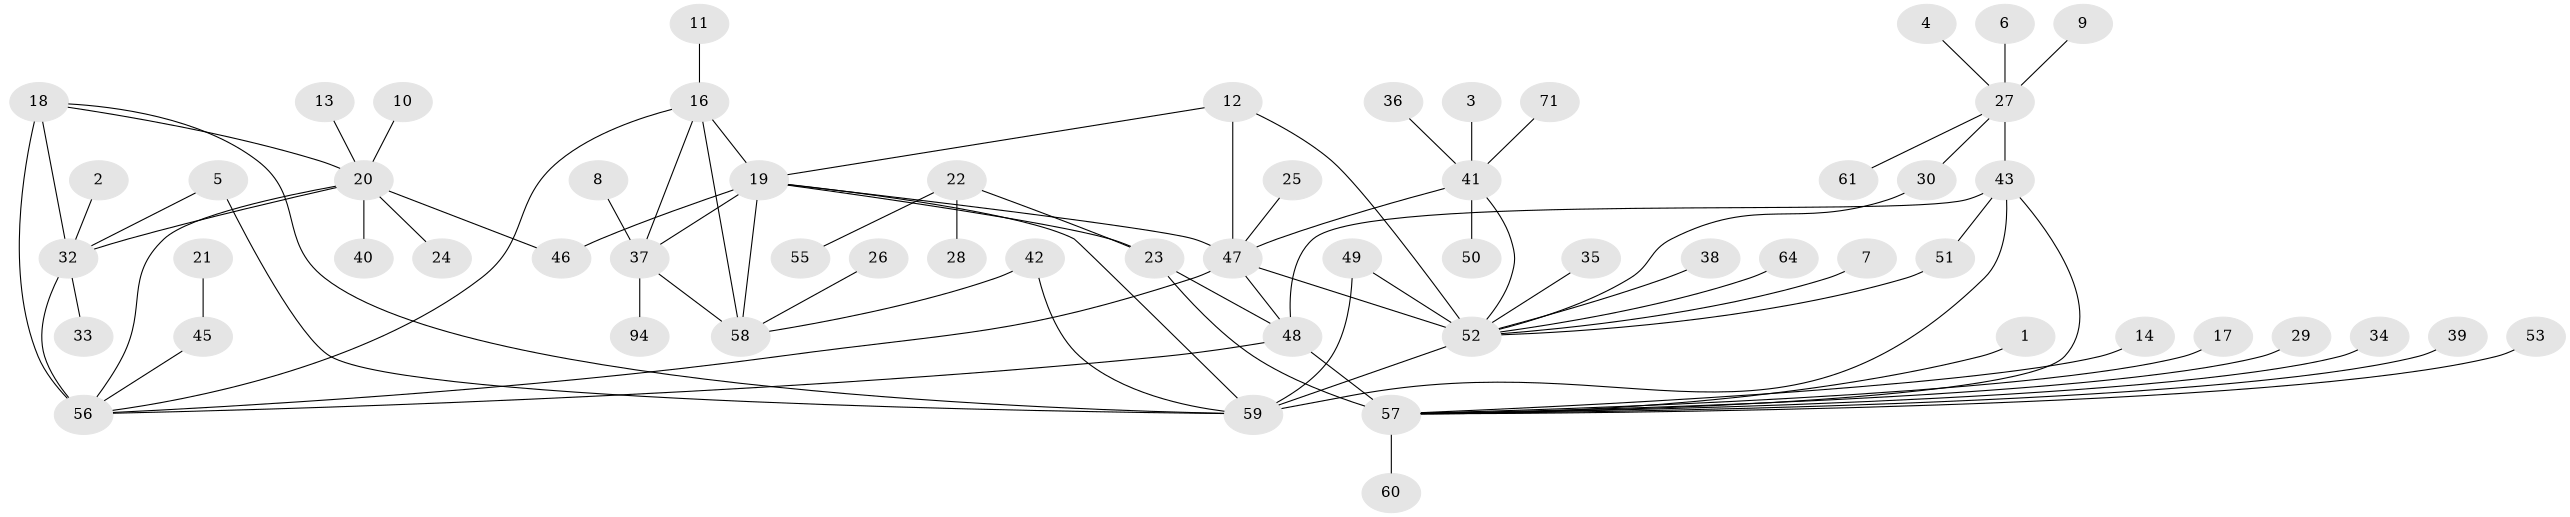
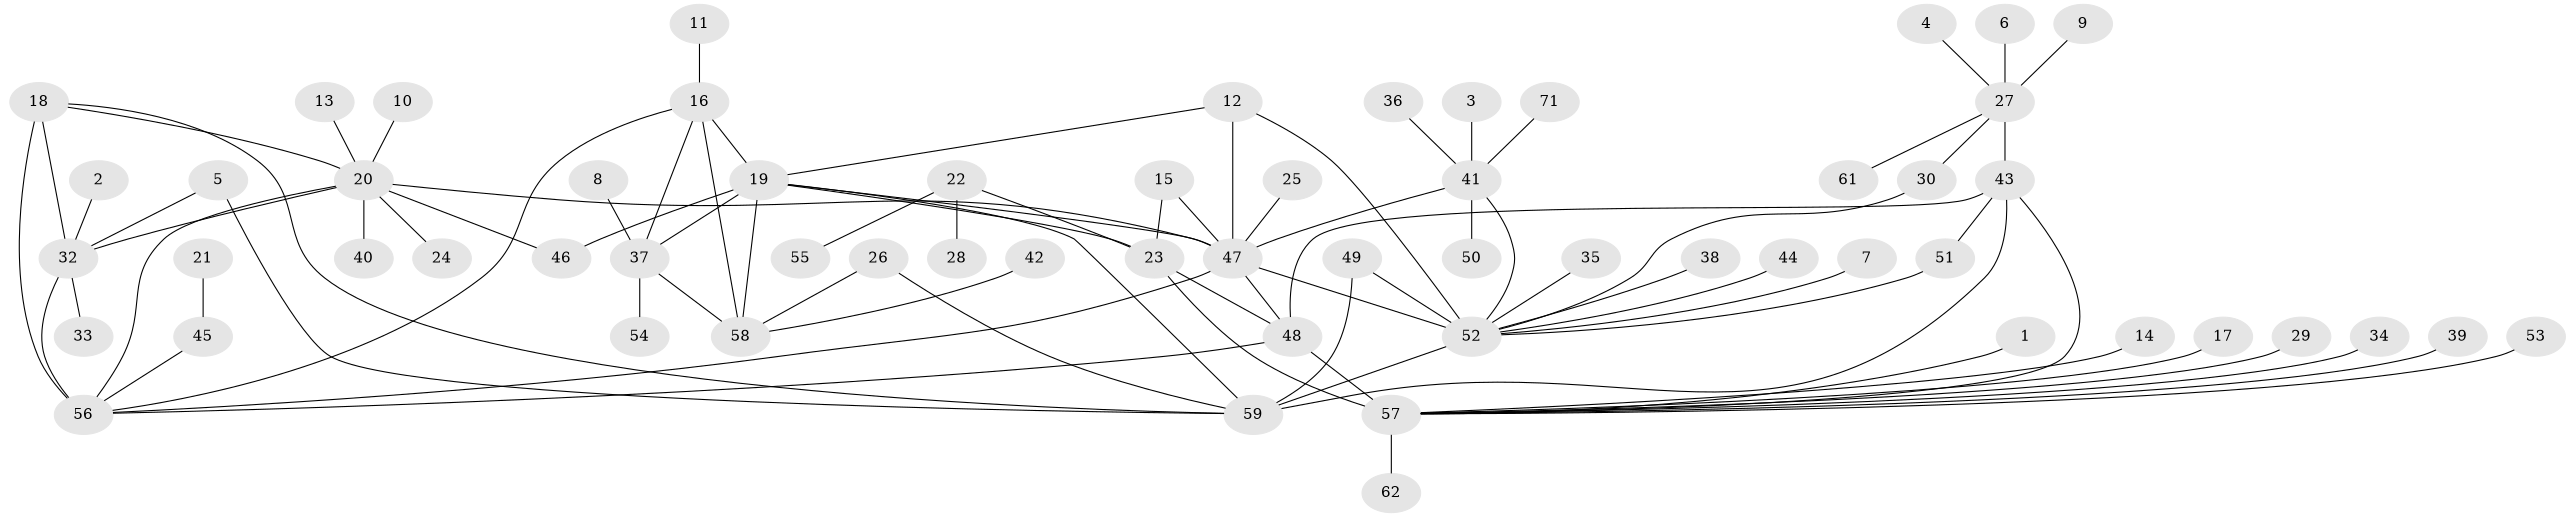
  graph {
    node [color=gray90 style=filled]
    edge [weight=1.0]
    1
    57
-   60
+   60 [label=62]
    2
    32
    56
    33
    3
    41
    52
    47
    50
    4
    27
    30
    43
    61
    5
    59
    6
    7
    8
    37
    58
-   54 [label=94]
+   54
    9
    10
    20
    46
    24
    40
    11
    16
    19
    12
    23
    48
    13
    14
+   15
    17
    18
    21
    45
    22
    28
    55
    25
    26
    51
    29
    n52 [label=71]
    34
    35
    36
    38
    39
    42
-   44 [label=64]
+   44
    49
    53
    1 -- 57
    57 -- 60
    2 -- 32
    32 -- 56 [weight=2.0]
    32 -- 33
    3 -- 41
    41 -- 52 [weight=2.0]
    41 -- 47 [weight=2.0]
    41 -- 50
    52 -- 59
    47 -- 56
    47 -- 52 [weight=4.0]
    47 -- 48 [weight=2.0]
    4 -- 27
    27 -- 30
    27 -- 43 [weight=6.0]
    27 -- 61
    30 -- 52
    43 -- 57
    43 -- 59 [weight=3.0]
    43 -- 48
    43 -- 51
    5 -- 32
    5 -- 59
    6 -- 27
    7 -- 52
    8 -- 37
    37 -- 58
    37 -- 54
    9 -- 27
    10 -- 20
    20 -- 32
    20 -- 56 [weight=2.0]
+   20 -- 47
    20 -- 46
    20 -- 24
    20 -- 40
    11 -- 16
    16 -- 56
    16 -- 37 [weight=2.0]
    16 -- 58 [weight=2.0]
    16 -- 19 [weight=4.0]
    19 -- 47
    19 -- 59
    19 -- 37 [weight=2.0]
    19 -- 58 [weight=2.0]
    19 -- 46
    19 -- 23
    12 -- 52 [weight=2.0]
    12 -- 47 [weight=2.0]
    12 -- 19
    23 -- 57 [weight=4.0]
    23 -- 48
    48 -- 57 [weight=4.0]
    48 -- 56
    13 -- 20
    14 -- 57
+   15 -- 47
+   15 -- 23
    17 -- 57
    18 -- 32 [weight=2.0]
    18 -- 56 [weight=4.0]
    18 -- 59
    18 -- 20 [weight=2.0]
    21 -- 45
    45 -- 56
    22 -- 23
    22 -- 28
    22 -- 55
    25 -- 47
-   42 -- 59
+   26 -- 59
    26 -- 58
    51 -- 52
    29 -- 57
    n52 -- 41
    34 -- 57
    35 -- 52
    36 -- 41
    38 -- 52
    39 -- 57
    42 -- 58
    44 -- 52
    49 -- 52
    49 -- 59
    53 -- 57
  }
